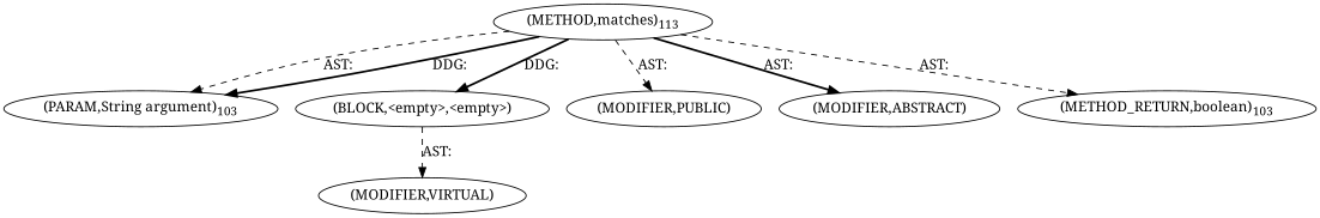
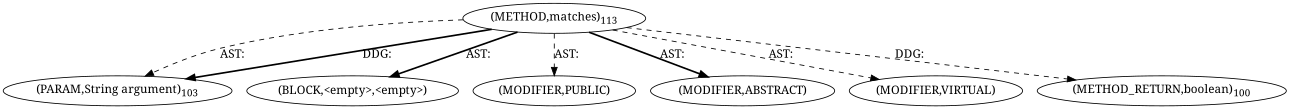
  digraph {
    fontname="Noto Serif"
    node [fontname="Noto Serif"]
    edge [fontname="Noto Serif" style=dashed]
    n1 [label=<(METHOD,matches)<SUB>113</SUB>>]
    n2 [label=<(PARAM,String argument)<SUB>103</SUB>>]
    n3 [label=<(BLOCK,&lt;empty&gt;,&lt;empty&gt;)>]
    n4 [label=<(MODIFIER,PUBLIC)>]
    n5 [label=<(MODIFIER,ABSTRACT)>]
    n6 [label=<(MODIFIER,VIRTUAL)>]
-   n7 [label=<(METHOD_RETURN,boolean)<SUB>103</SUB>>]
+   n7 [label=<(METHOD_RETURN,boolean)<SUB>100</SUB>>]
    n1 -> n2 [label="AST: "]
    n1 -> n2 [label="DDG: " style=bold]
-   n1 -> n3 [label="DDG: " style=bold]
+   n1 -> n3 [label="AST: " style=bold]
    n1 -> n4 [label="AST: "]
    n1 -> n5 [label="AST: " style=bold]
-   n3 -> n6 [label="AST: "]
-   n1 -> n7 [label="AST: "]
+   n1 -> n6 [label="AST: "]
+   n1 -> n7 [label="DDG: "]
  }
